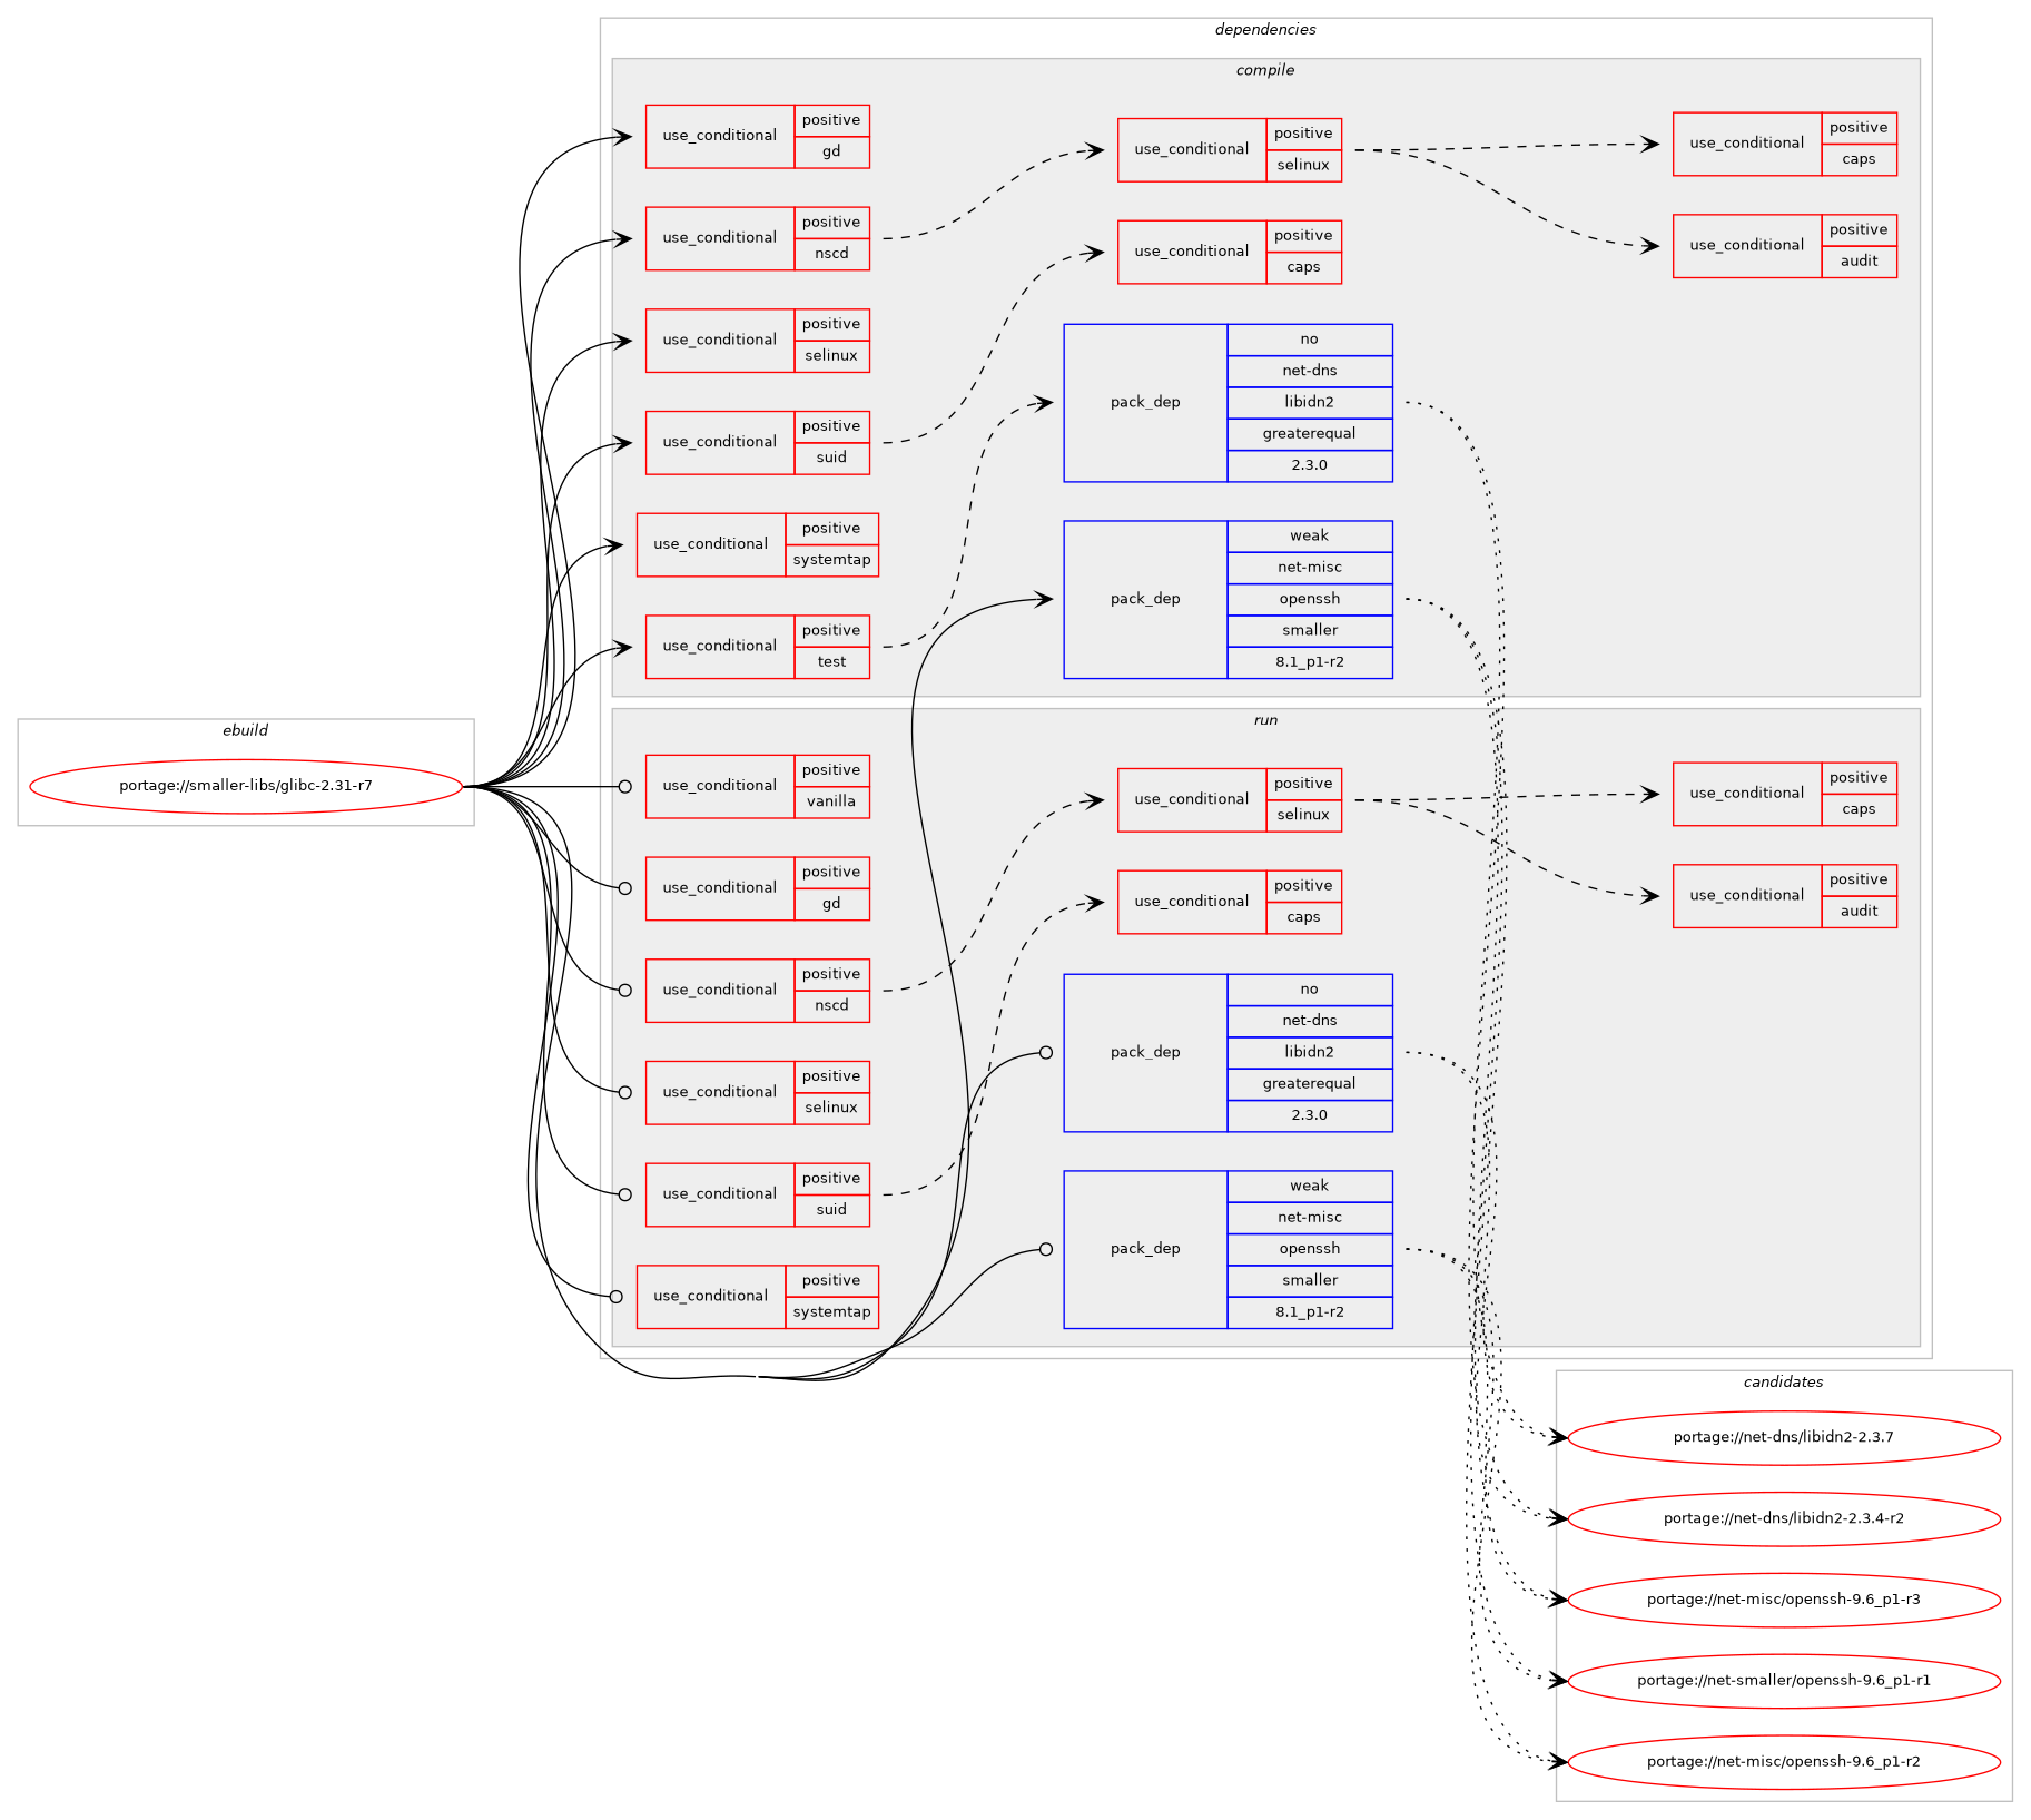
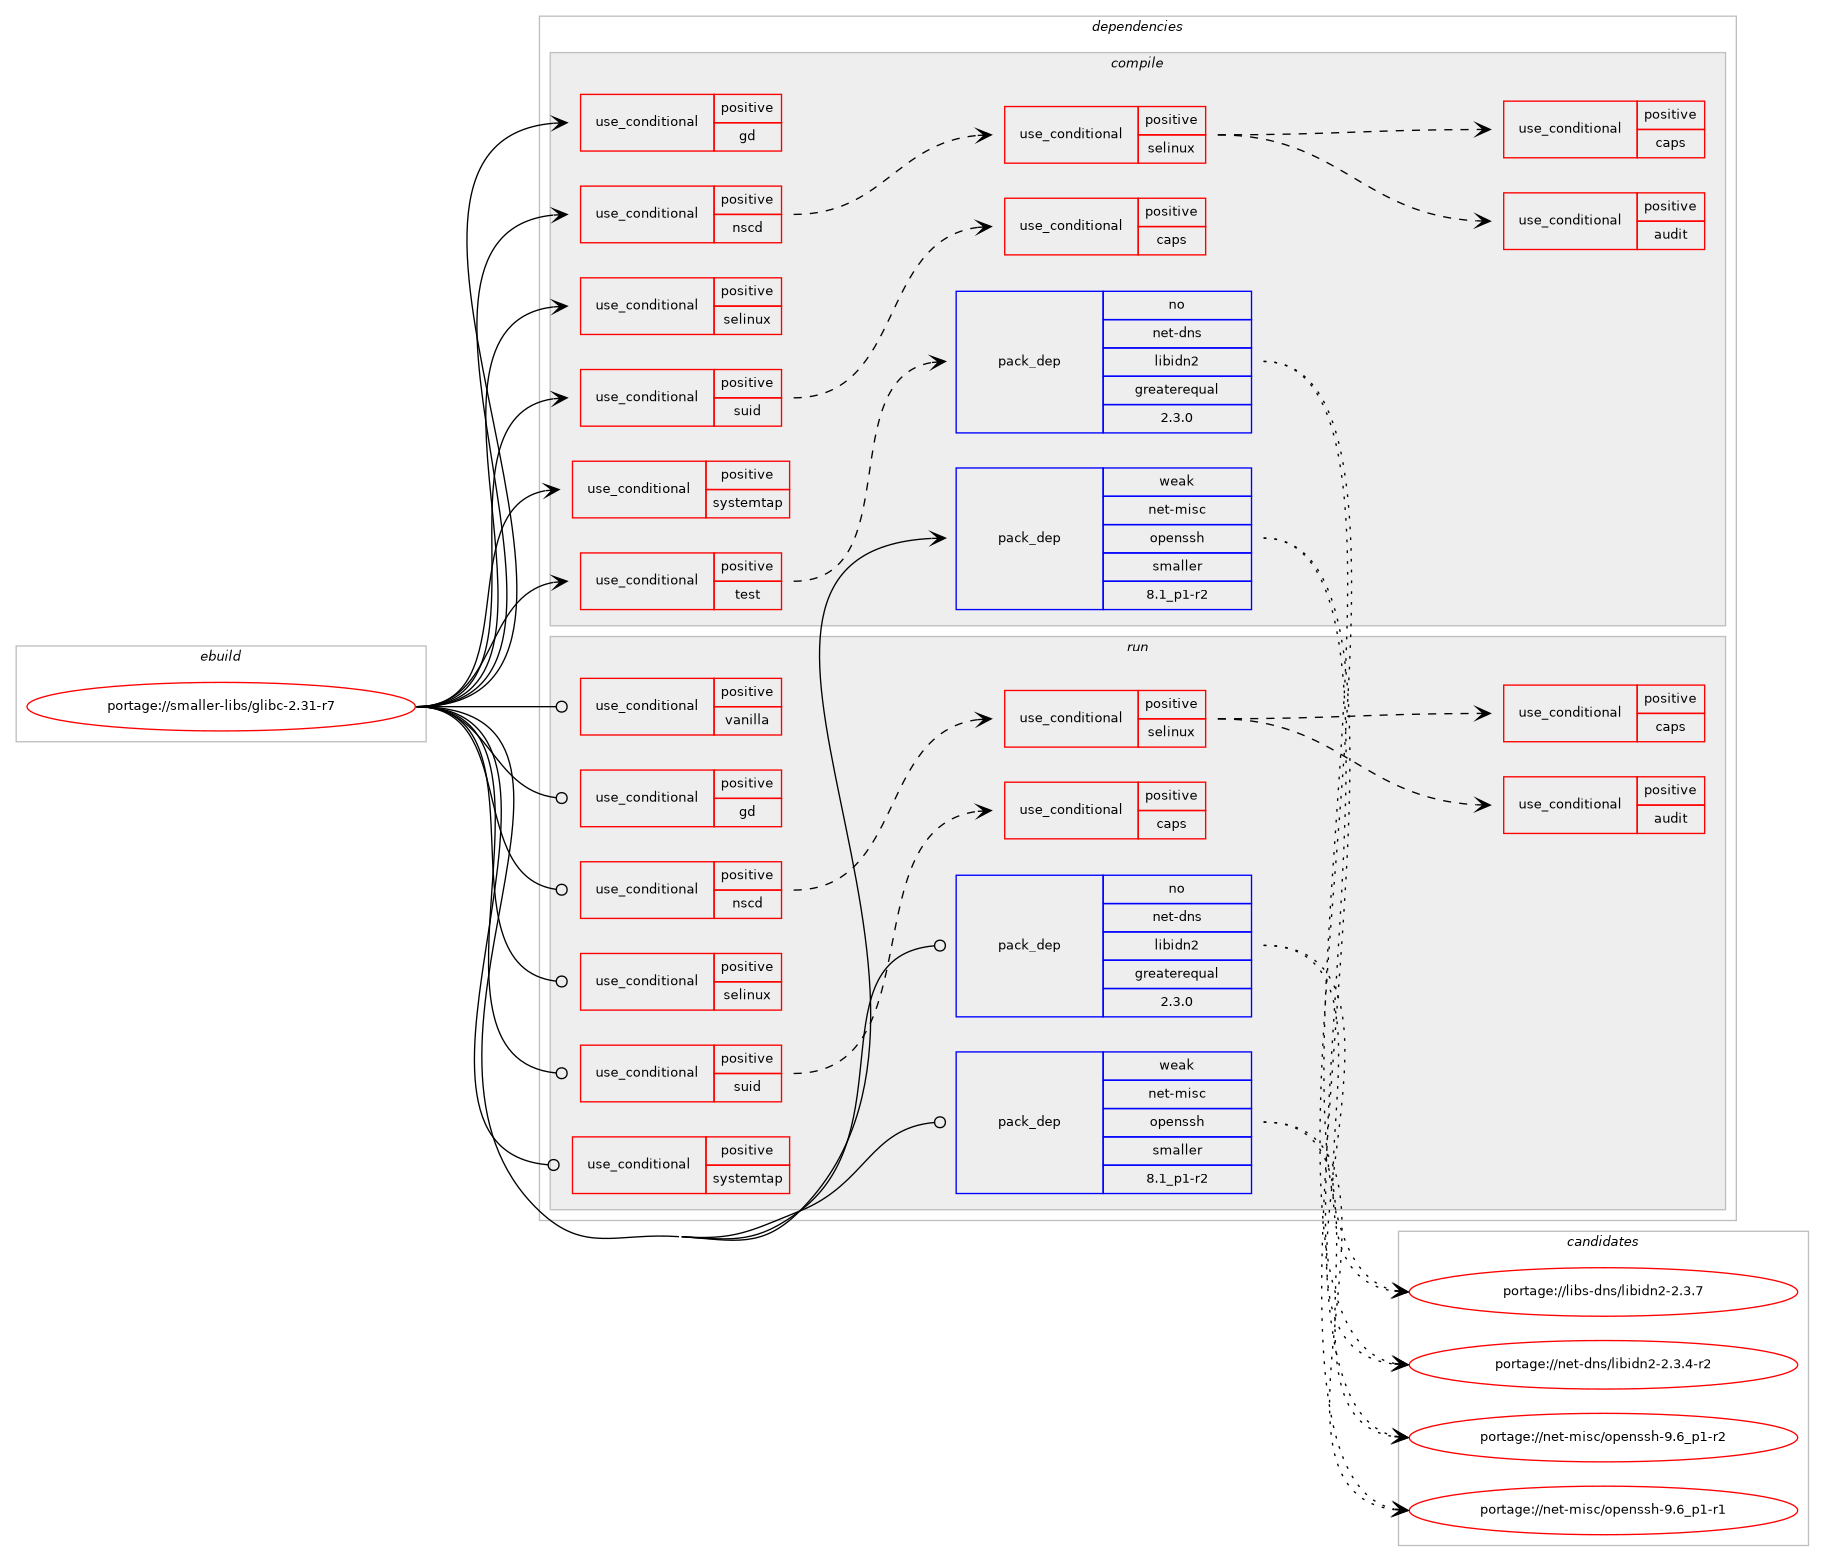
  digraph {
    compound=true
    concentrate=true
    fontname=Helvetica
    fontsize=10
    newrank=true
    rankdir=LR
    ranksep=1.5
    node [color=red fontname=Helvetica fontsize=10 shape=none]
    edge [arrowhead=vee headport=w style=solid tailport=e weight=20]
    n1 [label="portage://smaller-libs/glibc-2.31-r7" width=4 shape=""]
    n2 [label=<<TABLE BORDER="0" CELLBORDER="1" CELLSPACING="0" CELLPADDING="4"><TR><TD ROWSPAN="3" CELLPADDING="10">use_conditional</TD></TR><TR><TD>positive</TD></TR><TR><TD>gd</TD></TR></TABLE>>]
    n3 [label=<<TABLE BORDER="0" CELLBORDER="1" CELLSPACING="0" CELLPADDING="4"><TR><TD ROWSPAN="3" CELLPADDING="10">use_conditional</TD></TR><TR><TD>positive</TD></TR><TR><TD>audit</TD></TR></TABLE>>]
    n4 [label=<<TABLE BORDER="0" CELLBORDER="1" CELLSPACING="0" CELLPADDING="4"><TR><TD ROWSPAN="3" CELLPADDING="10">use_conditional</TD></TR><TR><TD>positive</TD></TR><TR><TD>caps</TD></TR></TABLE>>]
    n5 [label=<<TABLE BORDER="0" CELLBORDER="1" CELLSPACING="0" CELLPADDING="4"><TR><TD ROWSPAN="3" CELLPADDING="10">use_conditional</TD></TR><TR><TD>positive</TD></TR><TR><TD>selinux</TD></TR></TABLE>>]
    n6 [label=<<TABLE BORDER="0" CELLBORDER="1" CELLSPACING="0" CELLPADDING="4"><TR><TD ROWSPAN="3" CELLPADDING="10">use_conditional</TD></TR><TR><TD>positive</TD></TR><TR><TD>nscd</TD></TR></TABLE>>]
    n7 [label=<<TABLE BORDER="0" CELLBORDER="1" CELLSPACING="0" CELLPADDING="4"><TR><TD ROWSPAN="3" CELLPADDING="10">use_conditional</TD></TR><TR><TD>positive</TD></TR><TR><TD>selinux</TD></TR></TABLE>>]
    n8 [label=<<TABLE BORDER="0" CELLBORDER="1" CELLSPACING="0" CELLPADDING="4"><TR><TD ROWSPAN="3" CELLPADDING="10">use_conditional</TD></TR><TR><TD>positive</TD></TR><TR><TD>caps</TD></TR></TABLE>>]
    n9 [label=<<TABLE BORDER="0" CELLBORDER="1" CELLSPACING="0" CELLPADDING="4"><TR><TD ROWSPAN="3" CELLPADDING="10">use_conditional</TD></TR><TR><TD>positive</TD></TR><TR><TD>suid</TD></TR></TABLE>>]
    n10 [label=<<TABLE BORDER="0" CELLBORDER="1" CELLSPACING="0" CELLPADDING="4"><TR><TD ROWSPAN="3" CELLPADDING="10">use_conditional</TD></TR><TR><TD>positive</TD></TR><TR><TD>systemtap</TD></TR></TABLE>>]
    n11 [color=blue label=<<TABLE BORDER="0" CELLBORDER="1" CELLSPACING="0" CELLPADDING="4" WIDTH="220"><TR><TD ROWSPAN="6" CELLPADDING="30">pack_dep</TD></TR><TR><TD WIDTH="110">no</TD></TR><TR><TD>net-dns</TD></TR><TR><TD>libidn2</TD></TR><TR><TD>greaterequal</TD></TR><TR><TD>2.3.0</TD></TR></TABLE>>]
    n12 [label=<<TABLE BORDER="0" CELLBORDER="1" CELLSPACING="0" CELLPADDING="4"><TR><TD ROWSPAN="3" CELLPADDING="10">use_conditional</TD></TR><TR><TD>positive</TD></TR><TR><TD>test</TD></TR></TABLE>>]
    n13 [color=blue label=<<TABLE BORDER="0" CELLBORDER="1" CELLSPACING="0" CELLPADDING="4" WIDTH="220"><TR><TD ROWSPAN="6" CELLPADDING="30">pack_dep</TD></TR><TR><TD WIDTH="110">weak</TD></TR><TR><TD>net-misc</TD></TR><TR><TD>openssh</TD></TR><TR><TD>smaller</TD></TR><TR><TD>8.1_p1-r2</TD></TR></TABLE>>]
    n14 [label=<<TABLE BORDER="0" CELLBORDER="1" CELLSPACING="0" CELLPADDING="4"><TR><TD ROWSPAN="3" CELLPADDING="10">use_conditional</TD></TR><TR><TD>positive</TD></TR><TR><TD>vanilla</TD></TR></TABLE>>]
    n15 [label=<<TABLE BORDER="0" CELLBORDER="1" CELLSPACING="0" CELLPADDING="4"><TR><TD ROWSPAN="3" CELLPADDING="10">use_conditional</TD></TR><TR><TD>positive</TD></TR><TR><TD>gd</TD></TR></TABLE>>]
    n16 [label=<<TABLE BORDER="0" CELLBORDER="1" CELLSPACING="0" CELLPADDING="4"><TR><TD ROWSPAN="3" CELLPADDING="10">use_conditional</TD></TR><TR><TD>positive</TD></TR><TR><TD>audit</TD></TR></TABLE>>]
    n17 [label=<<TABLE BORDER="0" CELLBORDER="1" CELLSPACING="0" CELLPADDING="4"><TR><TD ROWSPAN="3" CELLPADDING="10">use_conditional</TD></TR><TR><TD>positive</TD></TR><TR><TD>caps</TD></TR></TABLE>>]
    n18 [label=<<TABLE BORDER="0" CELLBORDER="1" CELLSPACING="0" CELLPADDING="4"><TR><TD ROWSPAN="3" CELLPADDING="10">use_conditional</TD></TR><TR><TD>positive</TD></TR><TR><TD>selinux</TD></TR></TABLE>>]
    n19 [label=<<TABLE BORDER="0" CELLBORDER="1" CELLSPACING="0" CELLPADDING="4"><TR><TD ROWSPAN="3" CELLPADDING="10">use_conditional</TD></TR><TR><TD>positive</TD></TR><TR><TD>nscd</TD></TR></TABLE>>]
    n20 [label=<<TABLE BORDER="0" CELLBORDER="1" CELLSPACING="0" CELLPADDING="4"><TR><TD ROWSPAN="3" CELLPADDING="10">use_conditional</TD></TR><TR><TD>positive</TD></TR><TR><TD>selinux</TD></TR></TABLE>>]
    n21 [label=<<TABLE BORDER="0" CELLBORDER="1" CELLSPACING="0" CELLPADDING="4"><TR><TD ROWSPAN="3" CELLPADDING="10">use_conditional</TD></TR><TR><TD>positive</TD></TR><TR><TD>caps</TD></TR></TABLE>>]
    n22 [label=<<TABLE BORDER="0" CELLBORDER="1" CELLSPACING="0" CELLPADDING="4"><TR><TD ROWSPAN="3" CELLPADDING="10">use_conditional</TD></TR><TR><TD>positive</TD></TR><TR><TD>suid</TD></TR></TABLE>>]
    n23 [label=<<TABLE BORDER="0" CELLBORDER="1" CELLSPACING="0" CELLPADDING="4"><TR><TD ROWSPAN="3" CELLPADDING="10">use_conditional</TD></TR><TR><TD>positive</TD></TR><TR><TD>systemtap</TD></TR></TABLE>>]
    n24 [color=blue label=<<TABLE BORDER="0" CELLBORDER="1" CELLSPACING="0" CELLPADDING="4" WIDTH="220"><TR><TD ROWSPAN="6" CELLPADDING="30">pack_dep</TD></TR><TR><TD WIDTH="110">no</TD></TR><TR><TD>net-dns</TD></TR><TR><TD>libidn2</TD></TR><TR><TD>greaterequal</TD></TR><TR><TD>2.3.0</TD></TR></TABLE>>]
    n25 [color=blue label=<<TABLE BORDER="0" CELLBORDER="1" CELLSPACING="0" CELLPADDING="4" WIDTH="220"><TR><TD ROWSPAN="6" CELLPADDING="30">pack_dep</TD></TR><TR><TD WIDTH="110">weak</TD></TR><TR><TD>net-misc</TD></TR><TR><TD>openssh</TD></TR><TR><TD>smaller</TD></TR><TR><TD>8.1_p1-r2</TD></TR></TABLE>>]
    n26 [label="portage://net-dns/libidn2-2.3.4-r2" width=4 shape=""]
-   n27 [label="portage://net-dns/libidn2-2.3.7" width=4 shape=""]
-   n28 [label="portage://net-smaller/openssh-9.6_p1-r1" width=4 shape=""]
+   n27 [label="portage://libs-dns/libidn2-2.3.7" width=4 shape=""]
+   n28 [label="portage://net-misc/openssh-9.6_p1-r1" width=4 shape=""]
    n29 [label="portage://net-misc/openssh-9.6_p1-r2" width=4 shape=""]
-   n30 [label="portage://net-misc/openssh-9.6_p1-r3" width=4 shape=""]
    subgraph cluster_1 {
      color=gray
      label=<<i>ebuild</i>>
      rank=same
      n1
    }
    subgraph cluster_2 {
      color=gray
      label=<<i>dependencies</i>>
      subgraph cluster_3 {
        color=gray
        fillcolor="#eeeeee"
        label=<<i>compile</i>>
        style=filled
        subgraph sub_4 {
          color=gray
          fillcolor="#eeeeee"
          label=<<i>compile</i>>
          style=filled
          n2
        }
        subgraph sub_5 {
          color=gray
          fillcolor="#eeeeee"
          label=<<i>compile</i>>
          style=filled
          n6
          subgraph sub_6 {
            color=gray
            fillcolor="#eeeeee"
            label=<<i>compile</i>>
            style=filled
            n5
            subgraph sub_7 {
              color=gray
              fillcolor="#eeeeee"
              label=<<i>compile</i>>
              style=filled
              n3
            }
            subgraph sub_8 {
              color=gray
              fillcolor="#eeeeee"
              label=<<i>compile</i>>
              style=filled
              n4
            }
          }
        }
        subgraph sub_9 {
          color=gray
          fillcolor="#eeeeee"
          label=<<i>compile</i>>
          style=filled
          n7
        }
        subgraph sub_10 {
          color=gray
          fillcolor="#eeeeee"
          label=<<i>compile</i>>
          style=filled
          n9
          subgraph sub_11 {
            color=gray
            fillcolor="#eeeeee"
            label=<<i>compile</i>>
            style=filled
            n8
          }
        }
        subgraph sub_12 {
          color=gray
          fillcolor="#eeeeee"
          label=<<i>compile</i>>
          style=filled
          n10
        }
        subgraph sub_13 {
          color=gray
          fillcolor="#eeeeee"
          label=<<i>compile</i>>
          style=filled
          n12
          subgraph sub_14 {
            color=gray
            fillcolor="#eeeeee"
            label=<<i>compile</i>>
            style=filled
            n11
          }
        }
        subgraph sub_15 {
          color=gray
          fillcolor="#eeeeee"
          label=<<i>compile</i>>
          style=filled
          n13
        }
      }
      subgraph cluster_16 {
        color=gray
        fillcolor="#eeeeee"
        label=<<i>compile and run</i>>
        style=filled
      }
      subgraph cluster_17 {
        color=gray
        fillcolor="#eeeeee"
        label=<<i>run</i>>
        style=filled
        subgraph sub_18 {
          color=gray
          fillcolor="#eeeeee"
          label=<<i>run</i>>
          style=filled
          n14
        }
        subgraph sub_19 {
          color=gray
          fillcolor="#eeeeee"
          label=<<i>run</i>>
          style=filled
          n15
        }
        subgraph sub_20 {
          color=gray
          fillcolor="#eeeeee"
          label=<<i>run</i>>
          style=filled
          n19
          subgraph sub_21 {
            color=gray
            fillcolor="#eeeeee"
            label=<<i>run</i>>
            style=filled
            n18
            subgraph sub_22 {
              color=gray
              fillcolor="#eeeeee"
              label=<<i>run</i>>
              style=filled
              n16
            }
            subgraph sub_23 {
              color=gray
              fillcolor="#eeeeee"
              label=<<i>run</i>>
              style=filled
              n17
            }
          }
        }
        subgraph sub_24 {
          color=gray
          fillcolor="#eeeeee"
          label=<<i>run</i>>
          style=filled
          n20
        }
        subgraph sub_25 {
          color=gray
          fillcolor="#eeeeee"
          label=<<i>run</i>>
          style=filled
          n22
          subgraph sub_26 {
            color=gray
            fillcolor="#eeeeee"
            label=<<i>run</i>>
            style=filled
            n21
          }
        }
        subgraph sub_27 {
          color=gray
          fillcolor="#eeeeee"
          label=<<i>run</i>>
          style=filled
          n23
        }
        subgraph sub_28 {
          color=gray
          fillcolor="#eeeeee"
          label=<<i>run</i>>
          style=filled
          n24
        }
        subgraph sub_29 {
          color=gray
          fillcolor="#eeeeee"
          label=<<i>run</i>>
          style=filled
          n25
        }
      }
    }
    subgraph cluster_30 {
      color=gray
      label=<<i>candidates</i>>
      rank=same
      subgraph sub_31 {
        color=black
        label=<<i>candidates</i>>
        nodesep=1
        rank=same
        n26
        n27
      }
      subgraph sub_32 {
        color=black
        label=<<i>candidates</i>>
        nodesep=1
        rank=same
        n26
        n27
      }
      subgraph sub_33 {
        color=black
        label=<<i>candidates</i>>
        nodesep=1
        rank=same
        n28
        n29
-       n30
      }
      subgraph sub_34 {
        color=black
        label=<<i>candidates</i>>
        nodesep=1
        rank=same
        n28
        n29
-       n30
      }
    }
    n1 -> n2
    n1 -> n6
    n1 -> n7
    n1 -> n9
    n1 -> n10
    n1 -> n12
    n1 -> n13
    n1 -> n14 [arrowhead=odot]
    n1 -> n15 [arrowhead=odot]
    n1 -> n19 [arrowhead=odot]
    n1 -> n20 [arrowhead=odot]
    n1 -> n22 [arrowhead=odot]
    n1 -> n23 [arrowhead=odot]
    n1 -> n24 [arrowhead=odot]
    n1 -> n25 [arrowhead=odot]
    n5 -> n3 [style=dashed]
    n5 -> n4 [style=dashed]
    n6 -> n5 [style=dashed]
    n9 -> n8 [style=dashed]
    n11 -> n26 [style=dotted weight=100]
    n11 -> n27 [style=dotted weight=100]
    n12 -> n11 [style=dashed]
    n13 -> n28 [style=dotted weight=100]
    n13 -> n29 [style=dotted weight=100]
-   n13 -> n30 [style=dotted weight=100]
    n18 -> n16 [style=dashed]
    n18 -> n17 [style=dashed]
    n19 -> n18 [style=dashed]
    n22 -> n21 [style=dashed]
    n24 -> n26 [style=dotted weight=100]
    n24 -> n27 [style=dotted weight=100]
    n25 -> n28 [style=dotted weight=100]
    n25 -> n29 [style=dotted weight=100]
-   n25 -> n30 [style=dotted weight=100]
  }
